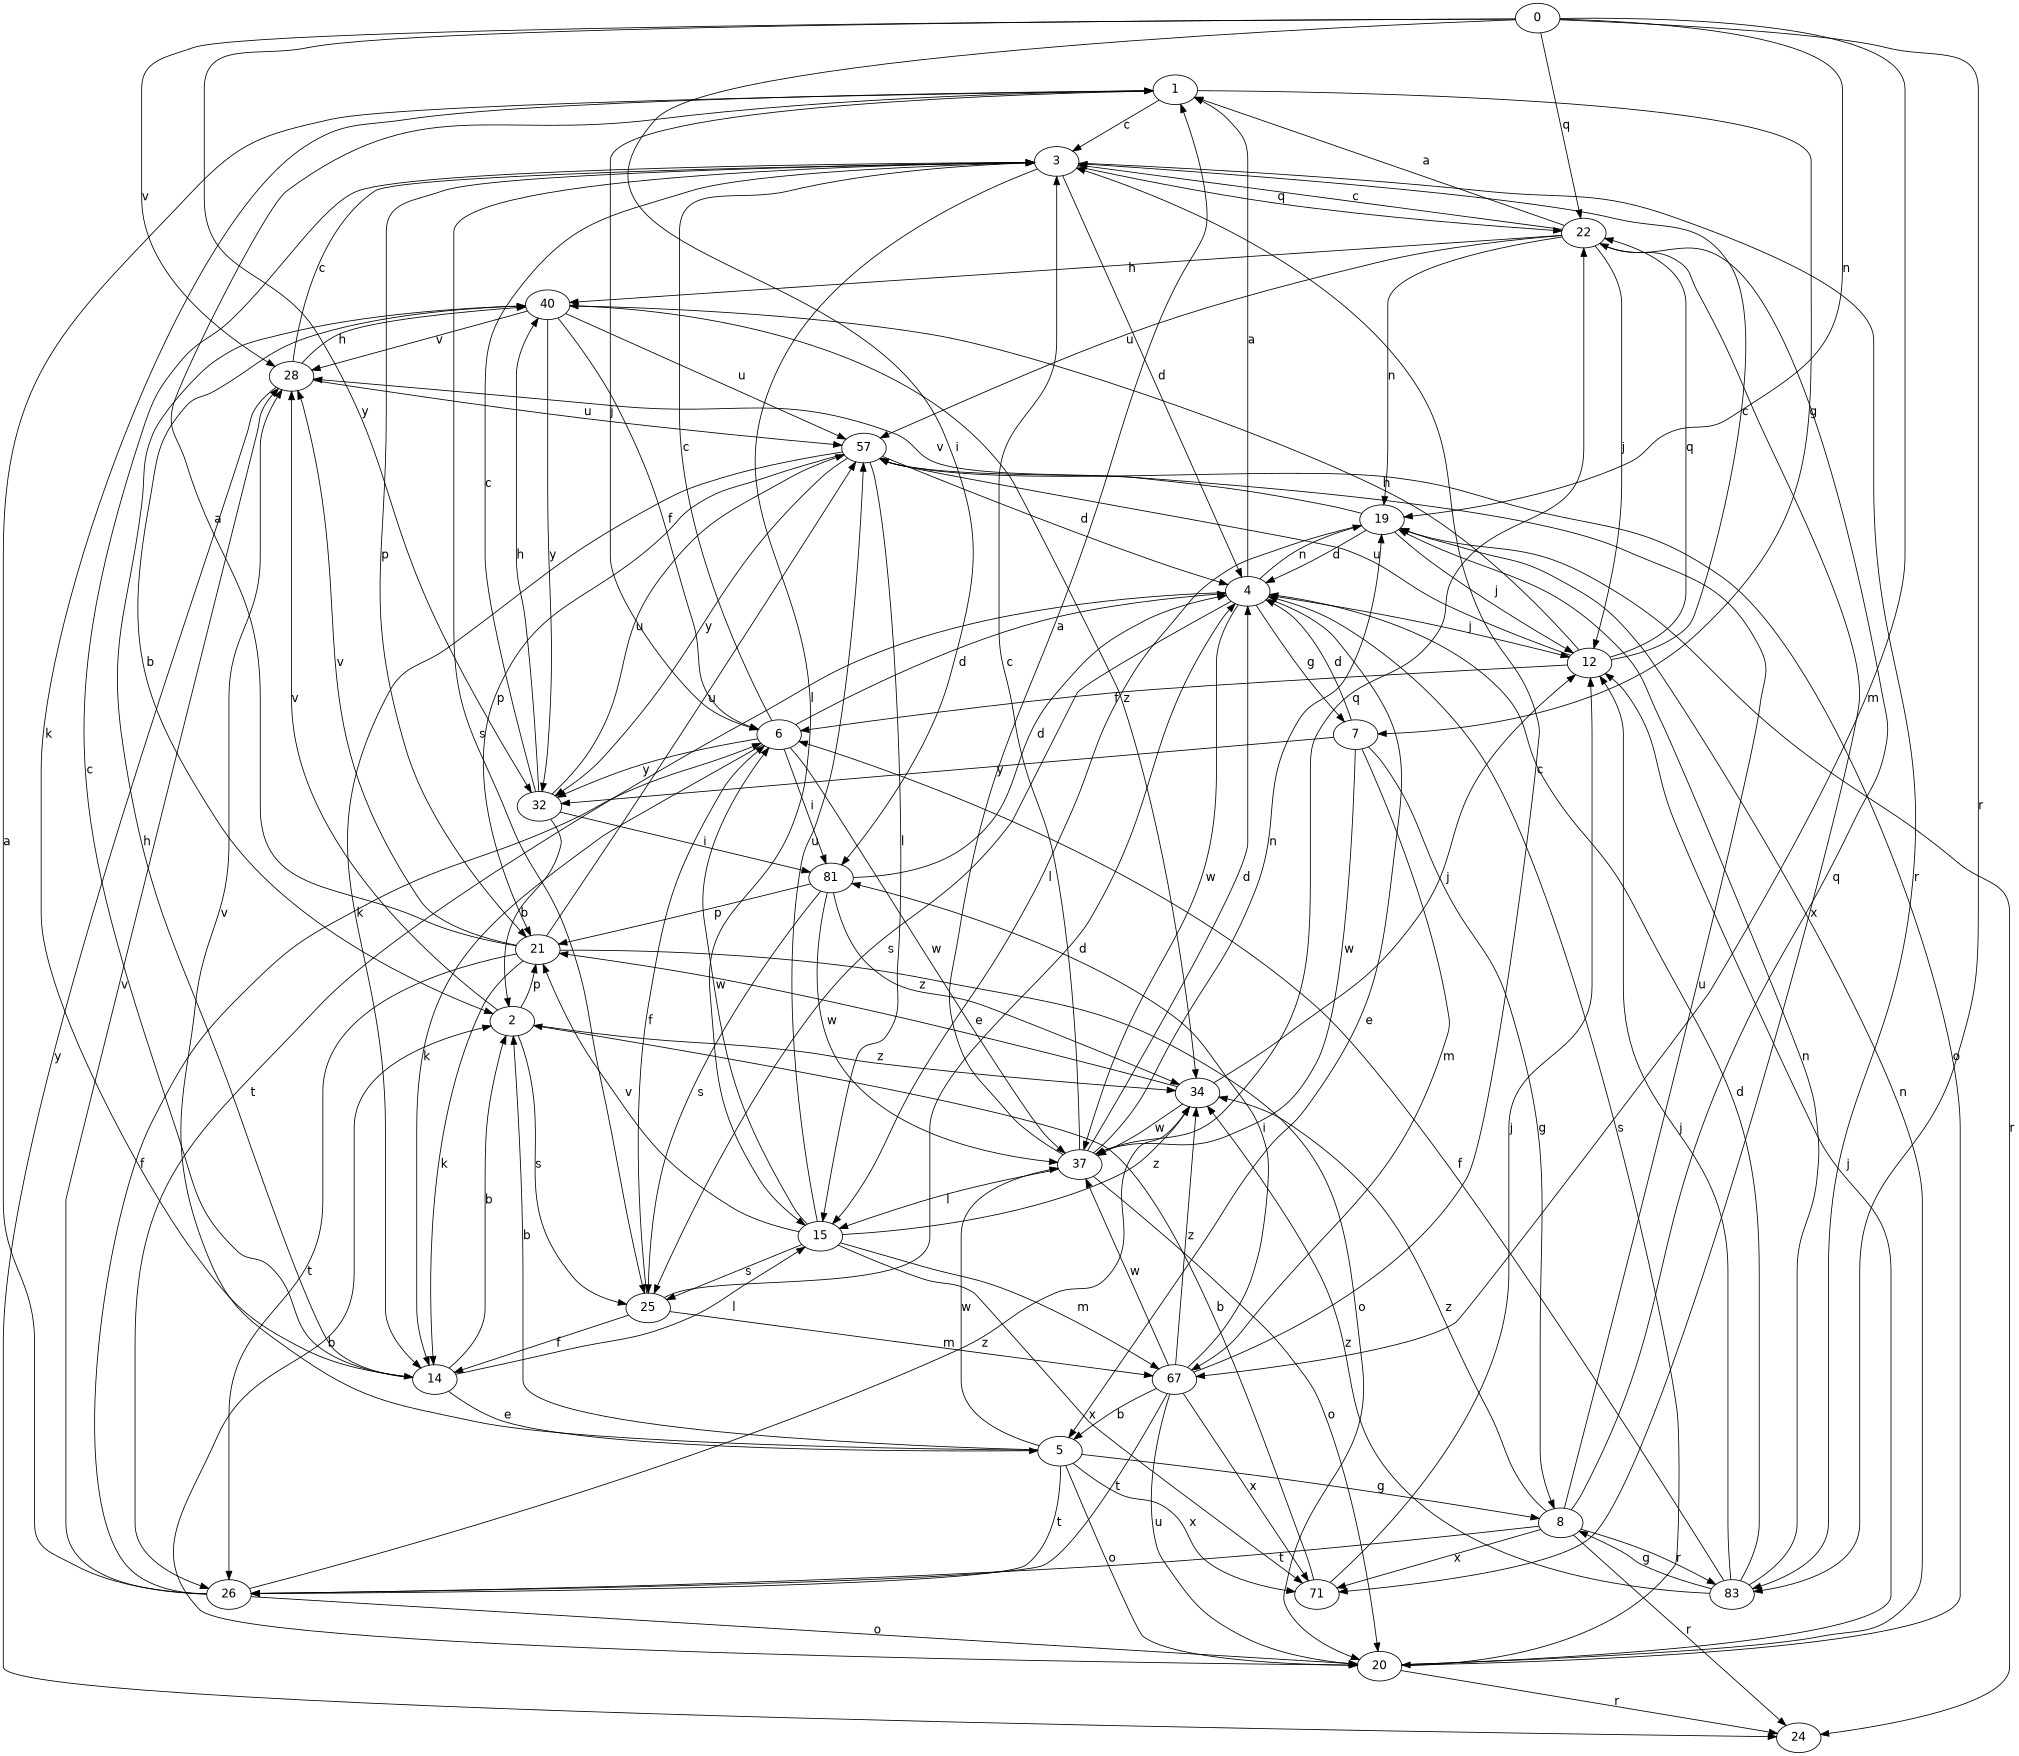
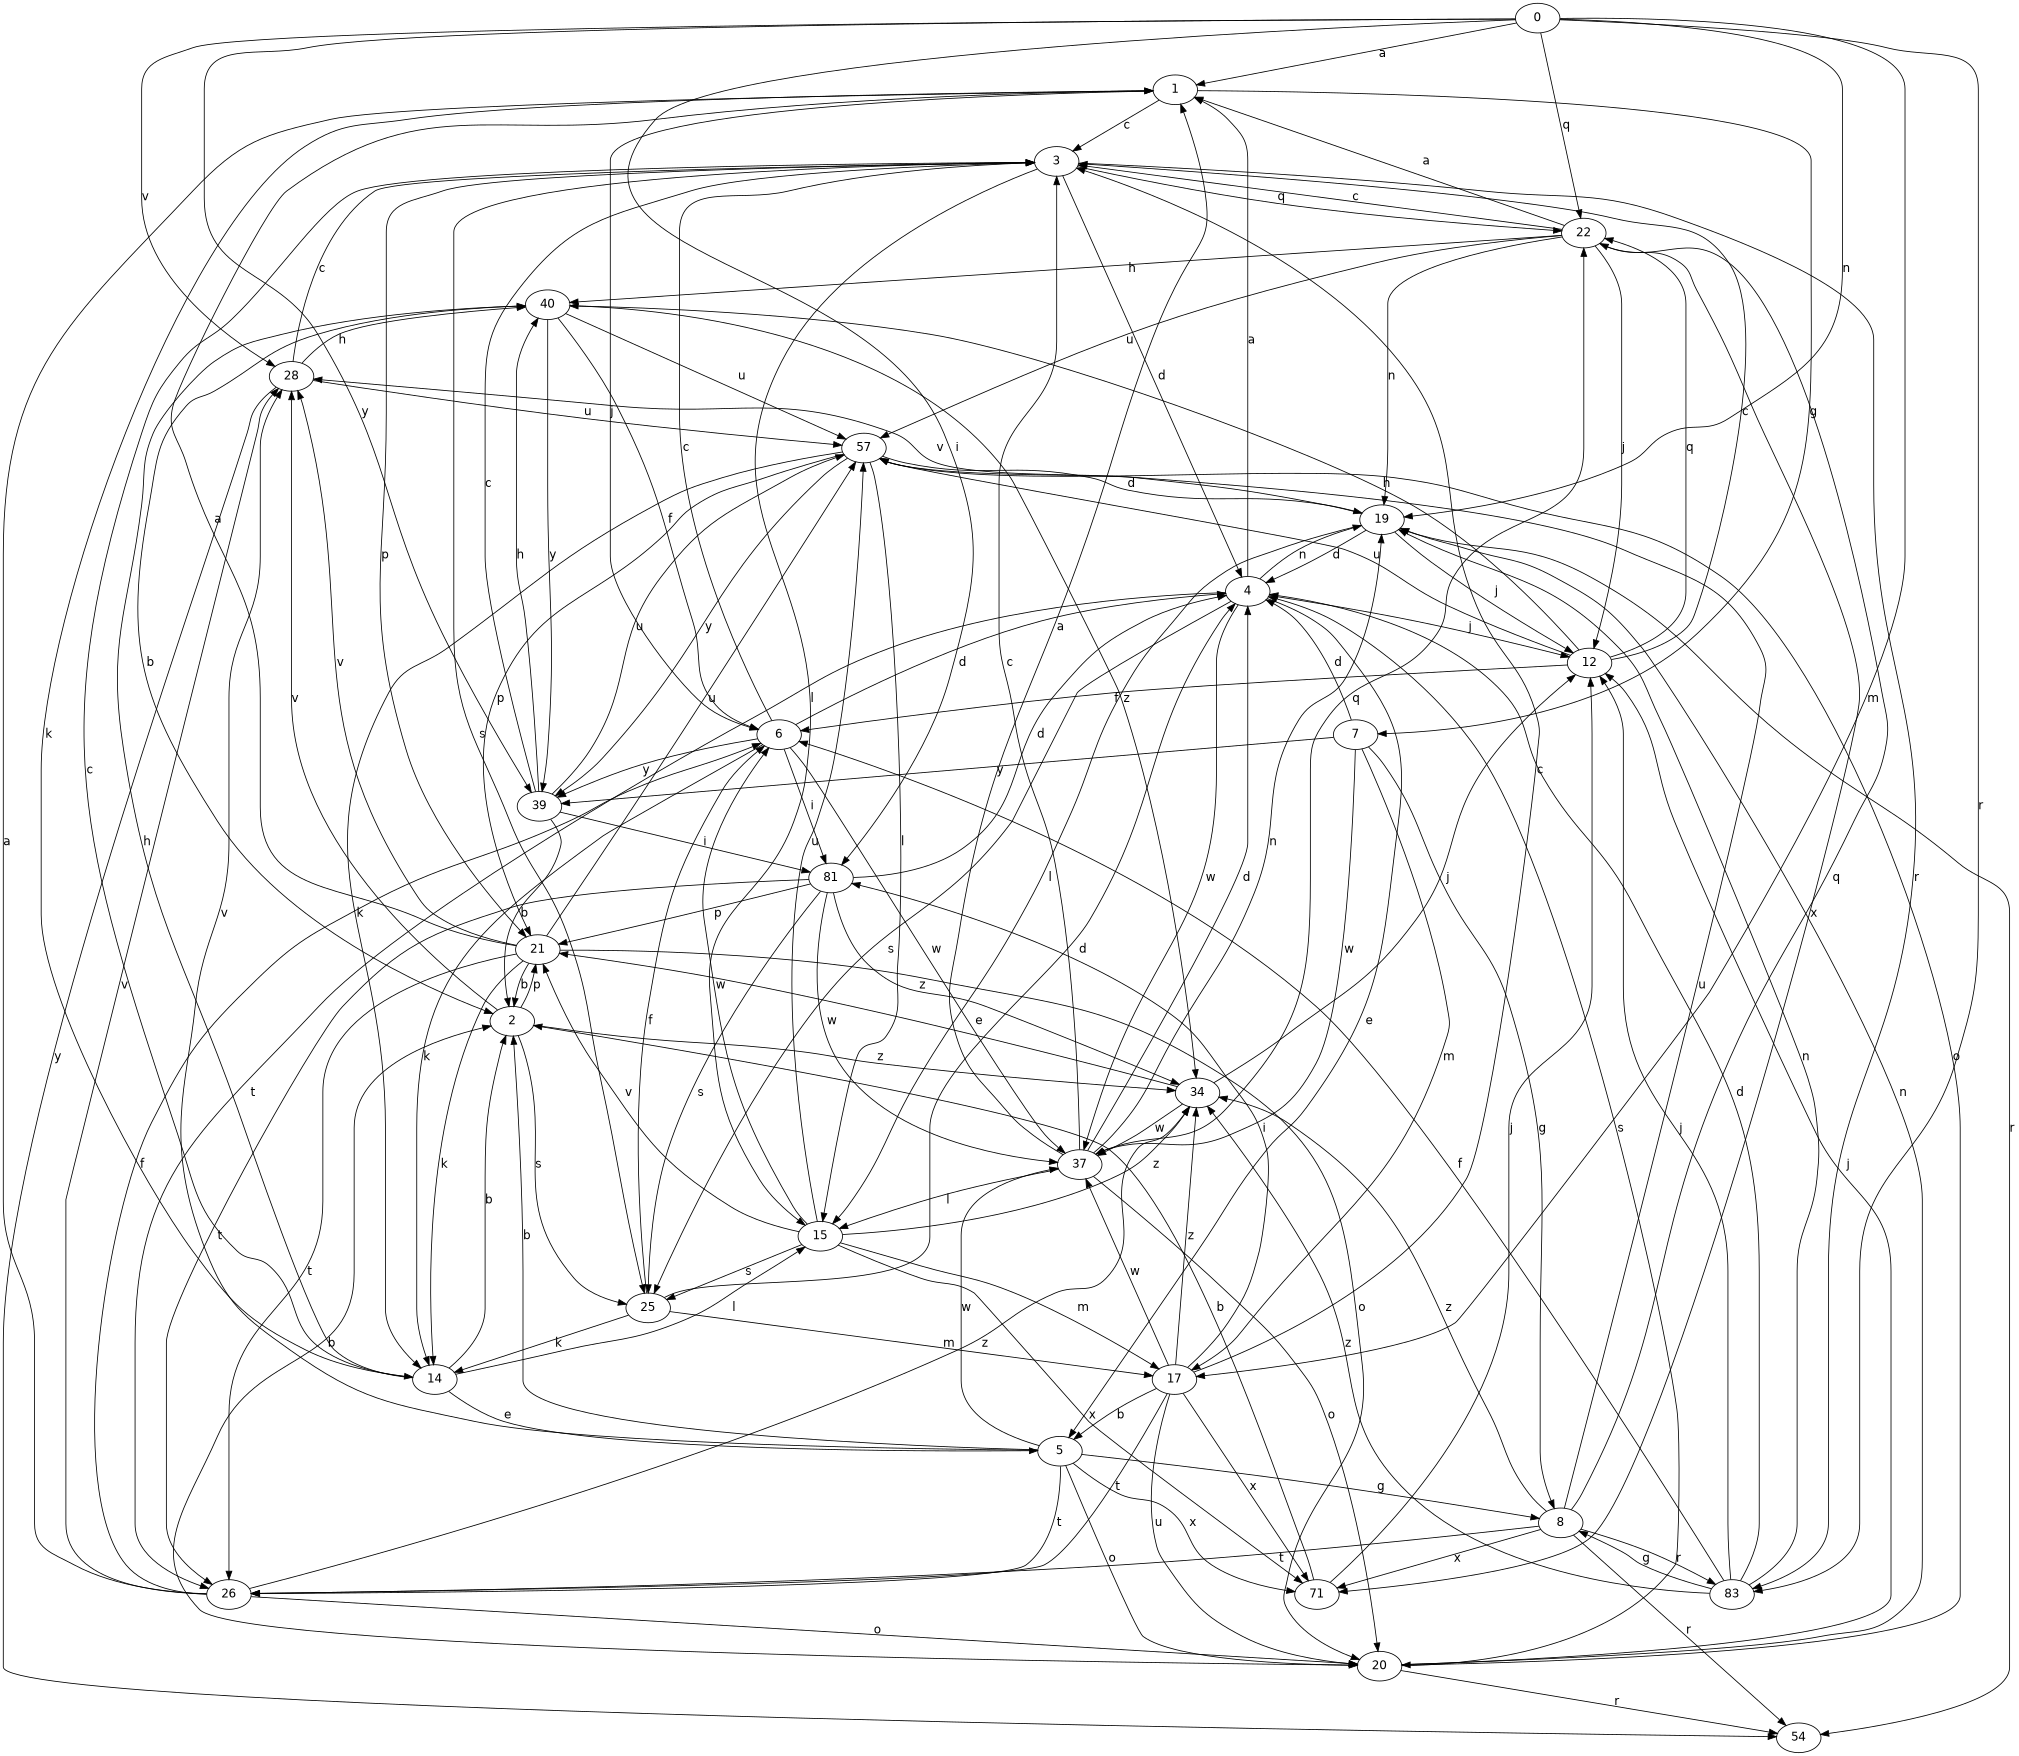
  strict digraph {
    fontname="DejaVu Sans"
    node [fontname="DejaVu Sans"]
    edge [fontname="DejaVu Sans"]
    0
    1
    n3 [label=81]
-   17 [label=67]
+   17
    19
    22
    n7 [label=83]
    28
-   32
+   32 [label=39]
    3
    6
    7
    14
    21
    25
    34
    4
    26
    n19 [label=37]
    5
    20
    n22 [label=71]
    12
    15
-   24
+   24 [label=54]
    n26 [label=57]
    n27 [label=40]
    8
    2
+   0 -> 1 [label=a]
    0 -> n3 [label=i]
    0 -> 17 [label=m]
    0 -> 19 [label=n]
    0 -> 22 [label=q]
    0 -> n7 [label=r]
    0 -> 28 [label=v]
    0 -> 32 [label=y]
    1 -> 3 [label=c]
    1 -> 6 [label=j]
    1 -> 7 [label=g]
    1 -> 14 [label=k]
    n3 -> 21 [label=p]
    n3 -> 25 [label=s]
    n3 -> 34 [label=z]
    n3 -> 4 [label=d]
+   n3 -> 26 [label=t]
    n3 -> n19 [label=w]
    17 -> n3 [label=i]
    17 -> 3 [label=c]
    17 -> 34 [label=z]
    17 -> 26 [label=t]
    17 -> n19 [label=w]
    17 -> 5 [label=b]
    17 -> 20 [label=u]
    17 -> n22 [label=x]
    19 -> 28 [label=v]
    19 -> 4 [label=d]
    19 -> 12 [label=j]
    19 -> 15 [label=l]
    19 -> 24 [label=r]
    22 -> 1 [label=a]
    22 -> 19 [label=n]
    22 -> 3 [label=c]
    22 -> n22 [label=x]
    22 -> 12 [label=j]
    22 -> n26 [label=u]
    22 -> n27 [label=h]
    n7 -> 19 [label=n]
    n7 -> 6 [label=f]
    n7 -> 34 [label=z]
    n7 -> 4 [label=d]
    n7 -> 12 [label=j]
    n7 -> 8 [label=g]
    28 -> 3 [label=c]
    28 -> 24 [label=y]
    28 -> n26 [label=u]
    28 -> n27 [label=h]
    32 -> n3 [label=i]
    32 -> 3 [label=c]
    32 -> n26 [label=u]
    32 -> n27 [label=h]
    32 -> 2 [label=b]
    3 -> 22 [label=q]
    3 -> n7 [label=r]
    3 -> 21 [label=p]
    3 -> 25 [label=s]
    3 -> 4 [label=d]
    3 -> 15 [label=l]
    6 -> n3 [label=i]
    6 -> 32 [label=y]
    6 -> 3 [label=c]
    6 -> 14 [label=k]
    6 -> 4 [label=d]
    6 -> n19 [label=w]
    7 -> 17 [label=m]
    7 -> 32 [label=y]
    7 -> 4 [label=d]
    7 -> n19 [label=w]
    7 -> 8 [label=g]
    14 -> 3 [label=c]
    14 -> 5 [label=e]
    14 -> 15 [label=l]
    14 -> n27 [label=h]
    14 -> 2 [label=b]
    21 -> 1 [label=a]
    21 -> 28 [label=v]
    21 -> 14 [label=k]
    21 -> 26 [label=t]
    21 -> 20 [label=o]
    21 -> n26 [label=u]
+   21 -> 2 [label=b]
    25 -> 17 [label=m]
    25 -> 6 [label=f]
-   25 -> 14 [label=f]
+   25 -> 14 [label=k]
    25 -> 4 [label=d]
    34 -> 21 [label=e]
    34 -> n19 [label=w]
    34 -> 12 [label=j]
    4 -> 1 [label=a]
    4 -> 19 [label=n]
-   4 -> 7 [label=g]
    4 -> 25 [label=s]
    4 -> 26 [label=t]
    4 -> n19 [label=w]
    4 -> 5 [label=e]
    4 -> 12 [label=j]
    26 -> 1 [label=a]
    26 -> 28 [label=v]
    26 -> 6 [label=f]
    26 -> 34 [label=z]
    26 -> 20 [label=o]
    n19 -> 1 [label=a]
    n19 -> 19 [label=n]
    n19 -> 22 [label=q]
    n19 -> 3 [label=c]
    n19 -> 4 [label=d]
    n19 -> 20 [label=o]
    n19 -> 15 [label=l]
    5 -> 28 [label=v]
    5 -> 26 [label=t]
    5 -> n19 [label=w]
    5 -> 20 [label=o]
    5 -> n22 [label=x]
    5 -> 8 [label=g]
    5 -> 2 [label=b]
    20 -> 19 [label=n]
    20 -> 4 [label=s]
    20 -> 12 [label=j]
    20 -> 24 [label=r]
    20 -> 2 [label=b]
    n22 -> 12 [label=j]
    n22 -> 2 [label=b]
    12 -> 22 [label=q]
    12 -> 3 [label=c]
    12 -> 6 [label=f]
    12 -> n26 [label=u]
    12 -> n27 [label=h]
    15 -> 17 [label=m]
    15 -> 6 [label=w]
    15 -> 21 [label=v]
    15 -> 25 [label=s]
    15 -> 34 [label=z]
    15 -> n22 [label=x]
    15 -> n26 [label=u]
    n26 -> 32 [label=y]
    n26 -> 14 [label=k]
    n26 -> 21 [label=p]
-   n26 -> 4 [label=d]
+   n26 -> 19 [label=d]
    n26 -> 20 [label=o]
    n26 -> 15 [label=l]
-   n27 -> 28 [label=v]
    n27 -> 32 [label=y]
    n27 -> 6 [label=f]
    n27 -> 34 [label=z]
    n27 -> n26 [label=u]
    n27 -> 2 [label=b]
    8 -> 22 [label=q]
    8 -> n7 [label=r]
    8 -> 34 [label=z]
    8 -> 26 [label=t]
    8 -> n22 [label=x]
    8 -> 24 [label=r]
    8 -> n26 [label=u]
    2 -> 28 [label=v]
    2 -> 21 [label=p]
    2 -> 25 [label=s]
    2 -> 34 [label=z]
  }
